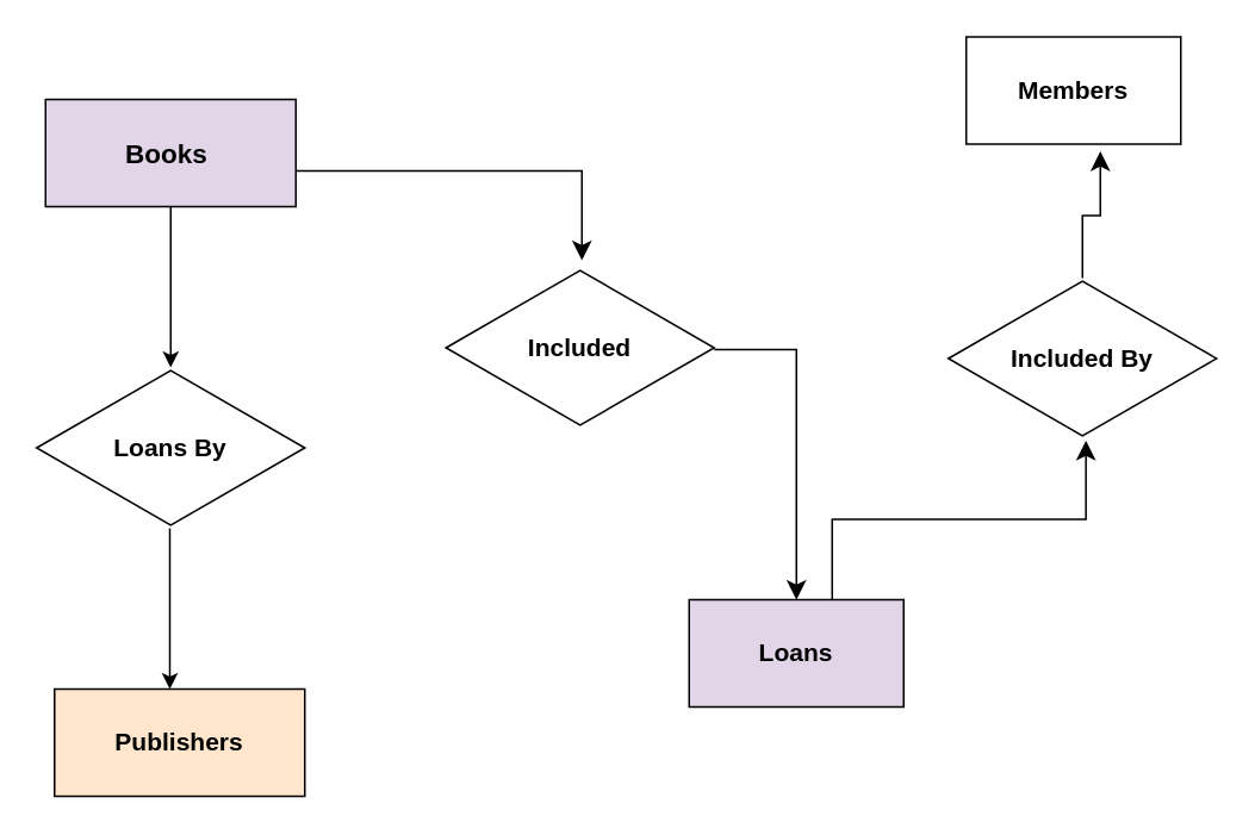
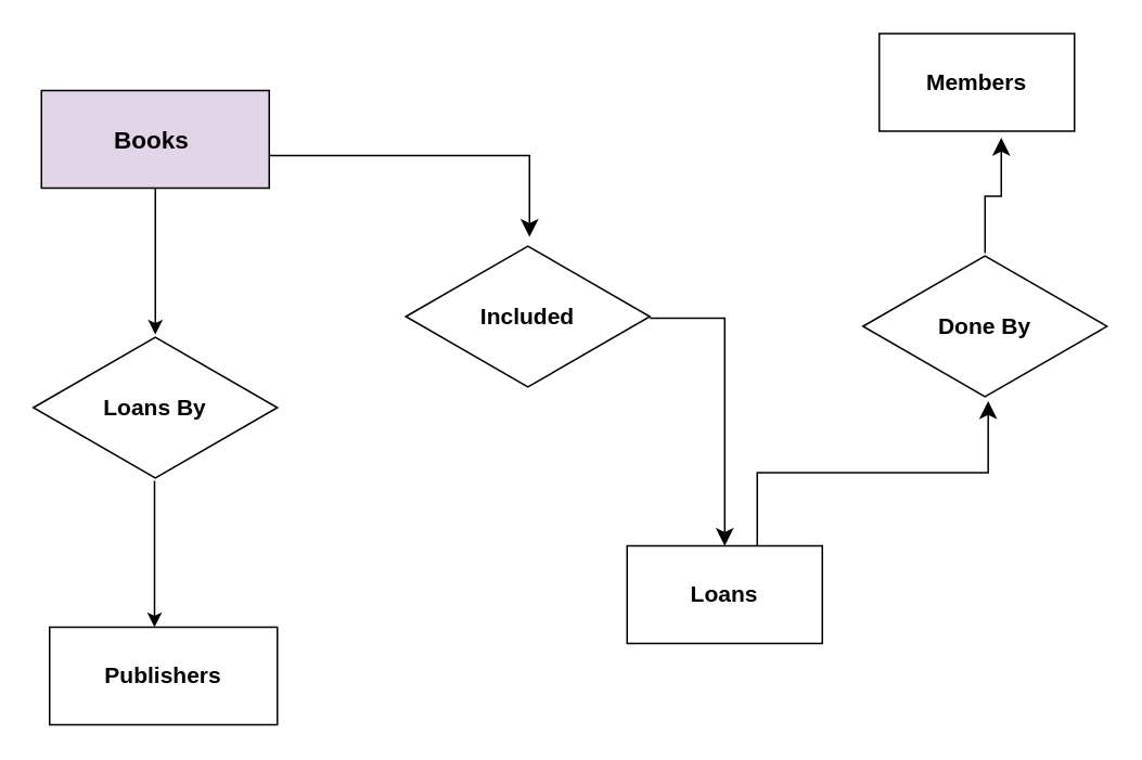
  <mxCell id="0" />
  <mxCell id="1" parent="0" />
  <mxCell id="2" style="edgeStyle=orthogonalEdgeStyle;rounded=0;orthogonalLoop=1;jettySize=auto;html=1;" edge="1" parent="1" source="3"><mxGeometry relative="1" as="geometry"><mxPoint x="95" y="205" as="targetPoint" /></mxGeometry></mxCell>
  <mxCell id="3" value="&lt;b&gt;&lt;font style=&quot;font-size: 15px;&quot;&gt;Books&amp;nbsp;&lt;/font&gt;&lt;/b&gt;" style="rounded=0;whiteSpace=wrap;html=1;fillColor=#e1d5e7;" vertex="1" parent="1"><mxGeometry x="25" y="55" width="140" height="60" as="geometry" /></mxCell>
  <mxCell id="4" value="&lt;b&gt;&lt;font style=&quot;font-size: 14px;&quot;&gt;Loans By&lt;/font&gt;&lt;/b&gt;" style="html=1;whiteSpace=wrap;aspect=fixed;shape=isoRectangle;" vertex="1" parent="1"><mxGeometry x="20" y="205" width="150" height="90" as="geometry" /></mxCell>
- <mxCell id="5" value="&lt;b&gt;&lt;font style=&quot;font-size: 14px;&quot;&gt;Publishers&lt;/font&gt;&lt;/b&gt;" style="rounded=0;whiteSpace=wrap;html=1;fillColor=#ffe6cc;" vertex="1" parent="1"><mxGeometry x="30" y="385" width="140" height="60" as="geometry" /></mxCell>
+ <mxCell id="5" value="&lt;b&gt;&lt;font style=&quot;font-size: 14px;&quot;&gt;Publishers&lt;/font&gt;&lt;/b&gt;" style="rounded=0;whiteSpace=wrap;html=1;" vertex="1" parent="1"><mxGeometry x="30" y="385" width="140" height="60" as="geometry" /></mxCell>
  <mxCell id="6" style="edgeStyle=orthogonalEdgeStyle;rounded=0;orthogonalLoop=1;jettySize=auto;html=1;" edge="1" parent="1"><mxGeometry relative="1" as="geometry"><mxPoint x="94.5" y="385" as="targetPoint" /><mxPoint x="94.5" y="295" as="sourcePoint" /></mxGeometry></mxCell>
  <mxCell id="7" value="&lt;b&gt;&lt;font style=&quot;font-size: 14px;&quot;&gt;Included&lt;/font&gt;&lt;/b&gt;" style="html=1;whiteSpace=wrap;aspect=fixed;shape=isoRectangle;" vertex="1" parent="1"><mxGeometry x="249" y="149" width="150" height="90" as="geometry" /></mxCell>
- <mxCell id="8" value="&lt;b&gt;&lt;font style=&quot;font-size: 14px;&quot;&gt;Loans&lt;/font&gt;&lt;/b&gt;" style="rounded=0;whiteSpace=wrap;html=1;fillColor=#e1d5e7;" vertex="1" parent="1"><mxGeometry x="385" y="335" width="120" height="60" as="geometry" /></mxCell>
- <mxCell id="9" value="&lt;b&gt;&lt;font style=&quot;font-size: 14px;&quot;&gt;Included By&lt;/font&gt;&lt;/b&gt;" style="html=1;whiteSpace=wrap;aspect=fixed;shape=isoRectangle;" vertex="1" parent="1"><mxGeometry x="530" y="155" width="150" height="90" as="geometry" /></mxCell>
+ <mxCell id="8" value="&lt;b&gt;&lt;font style=&quot;font-size: 14px;&quot;&gt;Loans&lt;/font&gt;&lt;/b&gt;" style="rounded=0;whiteSpace=wrap;html=1;" vertex="1" parent="1"><mxGeometry x="385" y="335" width="120" height="60" as="geometry" /></mxCell>
+ <mxCell id="9" value="&lt;b&gt;&lt;font style=&quot;font-size: 14px;&quot;&gt;Done By&lt;/font&gt;&lt;/b&gt;" style="html=1;whiteSpace=wrap;aspect=fixed;shape=isoRectangle;" vertex="1" parent="1"><mxGeometry x="530" y="155" width="150" height="90" as="geometry" /></mxCell>
  <mxCell id="10" value="&lt;font style=&quot;font-size: 14px;&quot;&gt;&lt;b&gt;Members&lt;/b&gt;&lt;/font&gt;" style="rounded=0;whiteSpace=wrap;html=1;" vertex="1" parent="1"><mxGeometry x="540" y="20" width="120" height="60" as="geometry" /></mxCell>
  <mxCell id="11" value="" style="edgeStyle=elbowEdgeStyle;elbow=vertical;endArrow=classic;html=1;curved=0;rounded=0;endSize=8;startSize=8;entryX=0.513;entryY=1.011;entryDx=0;entryDy=0;entryPerimeter=0;" edge="1" parent="1" target="9"><mxGeometry width="50" height="50" relative="1" as="geometry"><mxPoint x="465" y="335" as="sourcePoint" /><mxPoint x="515" y="285" as="targetPoint" /></mxGeometry></mxCell>
  <mxCell id="12" value="" style="edgeStyle=segmentEdgeStyle;endArrow=classic;html=1;curved=0;rounded=0;endSize=8;startSize=8;entryX=0.5;entryY=0;entryDx=0;entryDy=0;" edge="1" parent="1" target="8"><mxGeometry width="50" height="50" relative="1" as="geometry"><mxPoint x="399" y="195" as="sourcePoint" /><mxPoint x="449" y="255" as="targetPoint" /></mxGeometry></mxCell>
  <mxCell id="13" value="" style="edgeStyle=segmentEdgeStyle;endArrow=classic;html=1;curved=0;rounded=0;endSize=8;startSize=8;" edge="1" parent="1"><mxGeometry width="50" height="50" relative="1" as="geometry"><mxPoint x="165" y="95" as="sourcePoint" /><mxPoint x="325" y="145" as="targetPoint" /></mxGeometry></mxCell>
  <mxCell id="14" value="" style="edgeStyle=elbowEdgeStyle;elbow=vertical;endArrow=classic;html=1;curved=0;rounded=0;endSize=8;startSize=8;entryX=0.625;entryY=1.067;entryDx=0;entryDy=0;entryPerimeter=0;" edge="1" parent="1" target="10"><mxGeometry width="50" height="50" relative="1" as="geometry"><mxPoint x="605" y="155" as="sourcePoint" /><mxPoint x="655" y="105" as="targetPoint" /></mxGeometry></mxCell>
